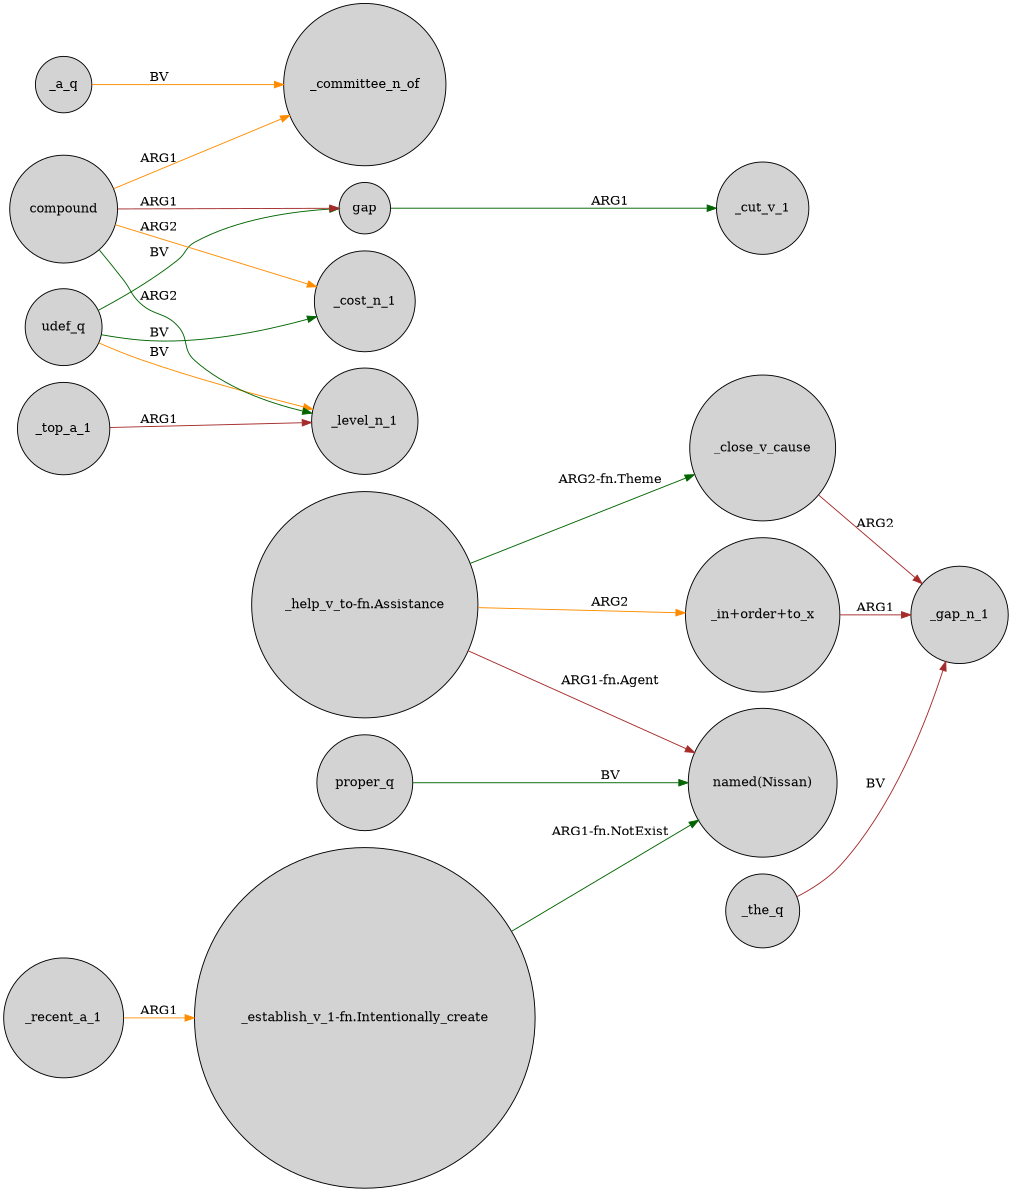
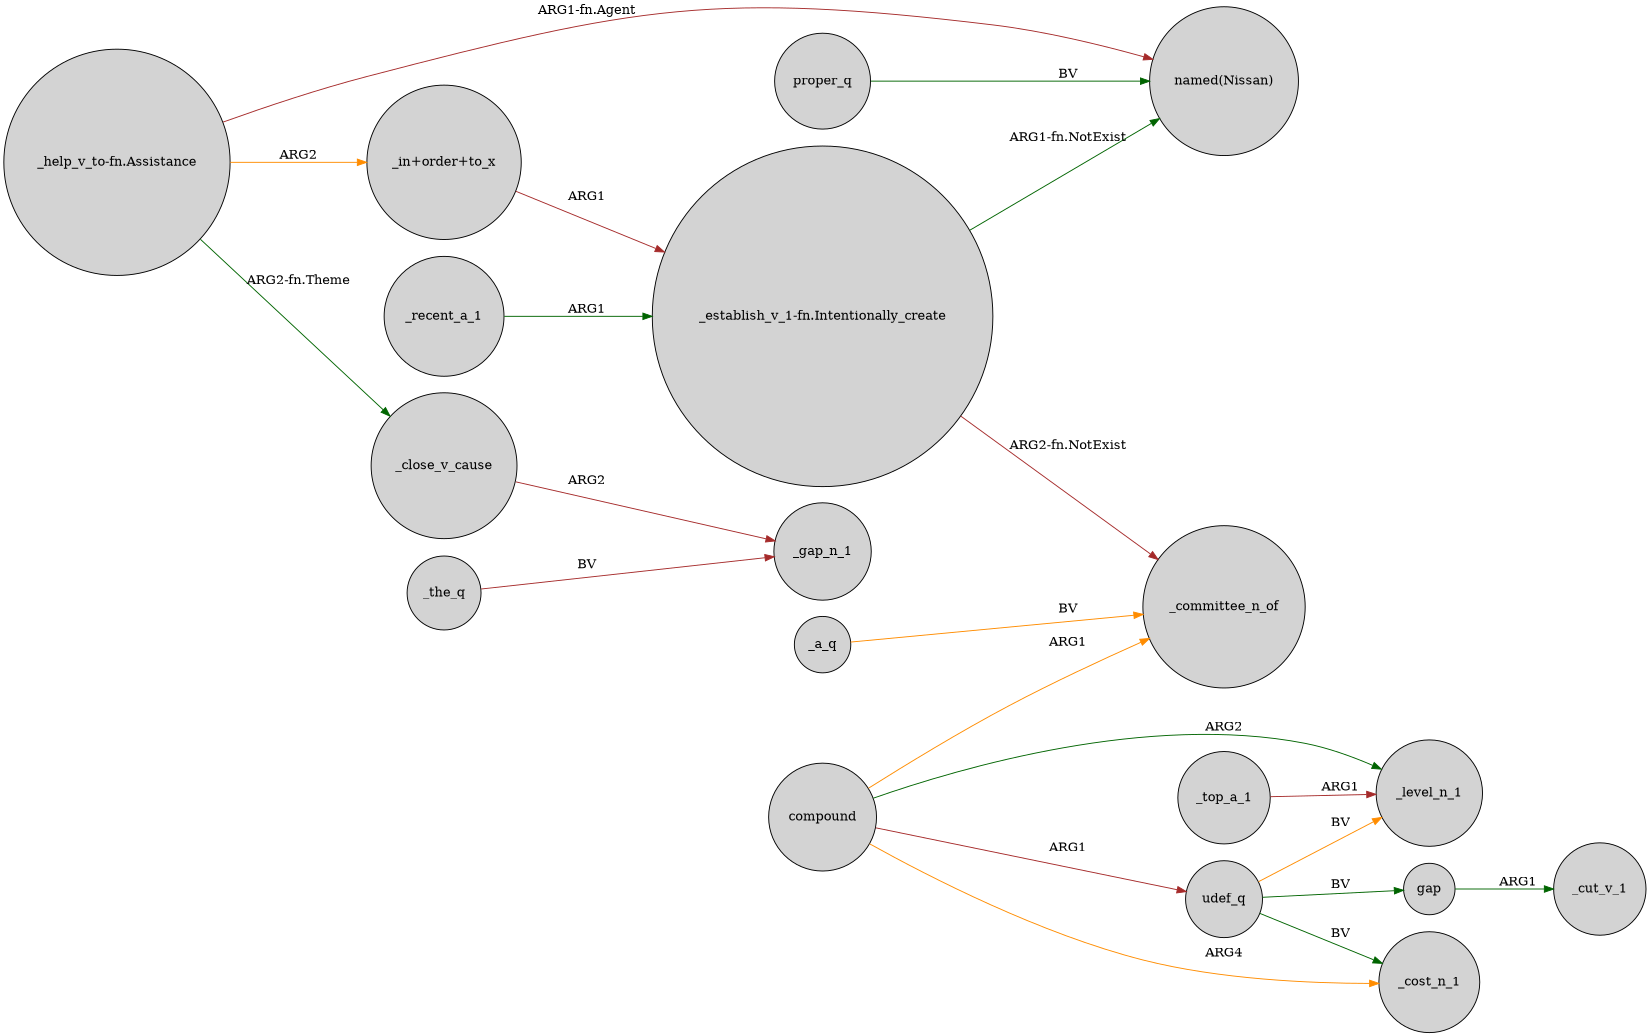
  digraph {
    rankdir=LR
    node [shape=circle style=filled]
    edge [color=darkgreen]
    "_establish_v_1-fn.Intentionally_create"
    "named(Nissan)"
    _committee_n_of
    _the_q
    _gap_n_1
    _a_q
    "_help_v_to-fn.Assistance"
    _close_v_cause
    "_in+order+to_x"
    n10 [label=gap]
    _cut_v_1
    udef_q
    _cost_n_1
    _level_n_1
    proper_q
    _top_a_1
    _recent_a_1
    compound
    "_establish_v_1-fn.Intentionally_create" -> "named(Nissan)" [label="ARG1-fn.NotExist"]
+   "_establish_v_1-fn.Intentionally_create" -> _committee_n_of [color=brown label="ARG2-fn.NotExist"]
    _the_q -> _gap_n_1 [color=brown label=BV]
    _a_q -> _committee_n_of [color=darkorange label=BV]
    "_help_v_to-fn.Assistance" -> "named(Nissan)" [color=brown label="ARG1-fn.Agent"]
    "_help_v_to-fn.Assistance" -> _close_v_cause [label="ARG2-fn.Theme"]
    "_help_v_to-fn.Assistance" -> "_in+order+to_x" [color=darkorange label=ARG2]
    _close_v_cause -> _gap_n_1 [color=brown label=ARG2]
-   "_in+order+to_x" -> _gap_n_1 [color=brown label=ARG1]
+   "_in+order+to_x" -> "_establish_v_1-fn.Intentionally_create" [color=brown label=ARG1]
    n10 -> _cut_v_1 [label=ARG1]
    udef_q -> n10 [label=BV]
    udef_q -> _cost_n_1 [label=BV]
    udef_q -> _level_n_1 [color=darkorange label=BV]
    proper_q -> "named(Nissan)" [label=BV]
    _top_a_1 -> _level_n_1 [color=brown label=ARG1]
-   _recent_a_1 -> "_establish_v_1-fn.Intentionally_create" [color=darkorange label=ARG1]
+   _recent_a_1 -> "_establish_v_1-fn.Intentionally_create" [label=ARG1]
    compound -> _committee_n_of [color=darkorange label=ARG1]
-   compound -> n10 [color=brown label=ARG1]
-   compound -> _cost_n_1 [color=darkorange label=ARG2]
+   compound -> udef_q [color=brown label=ARG1]
+   compound -> _cost_n_1 [color=darkorange label=ARG4]
    compound -> _level_n_1 [label=ARG2]
  }
